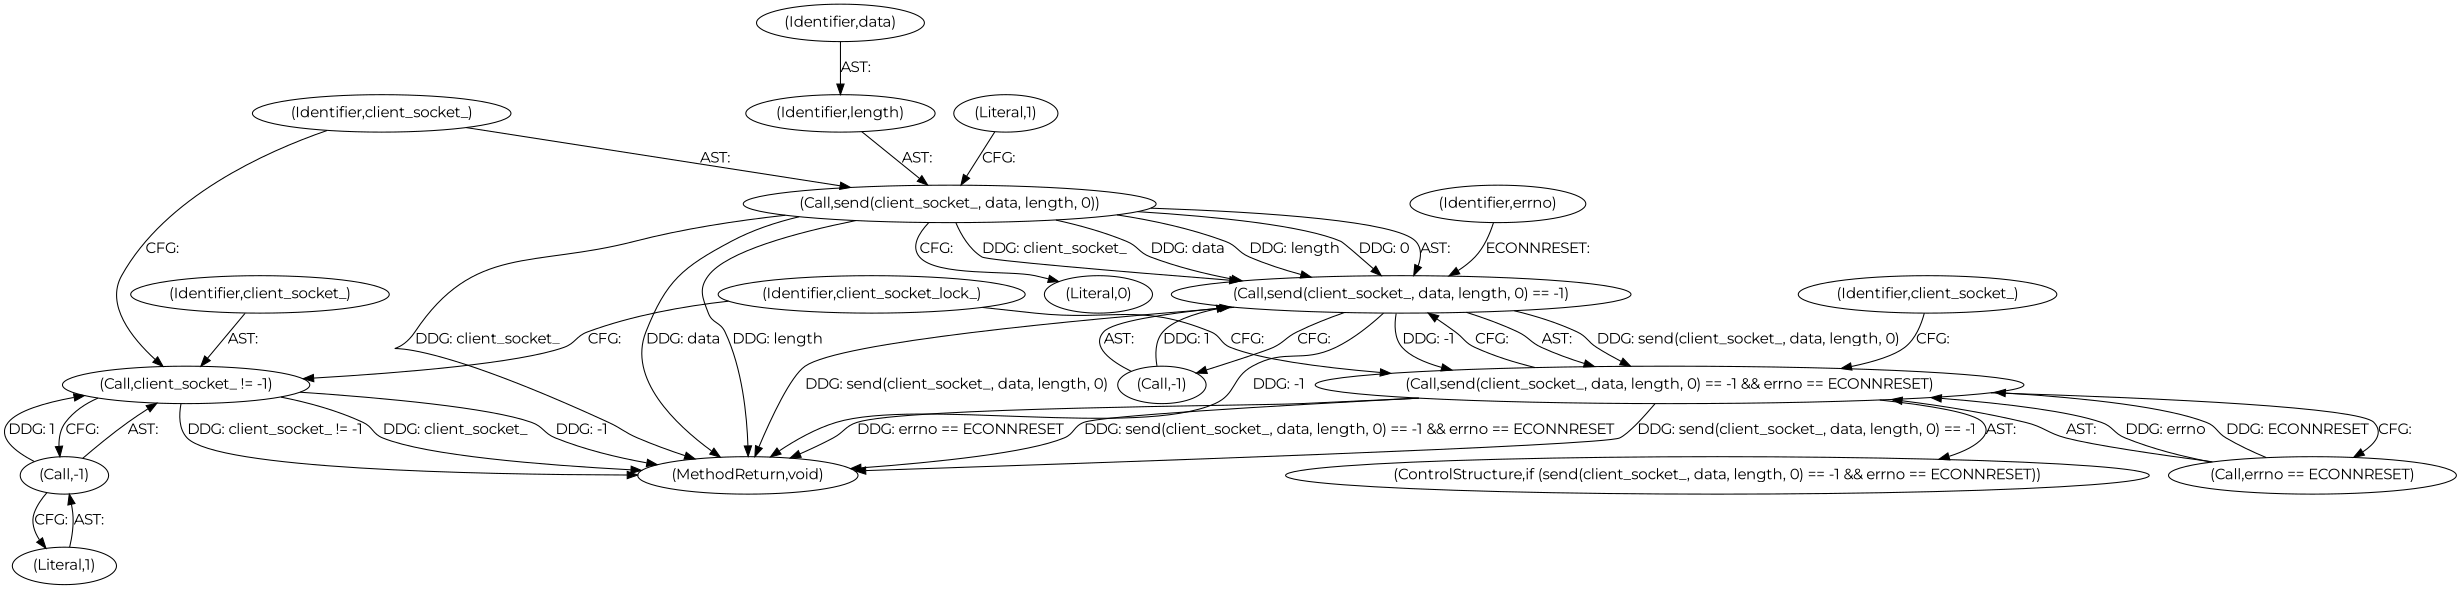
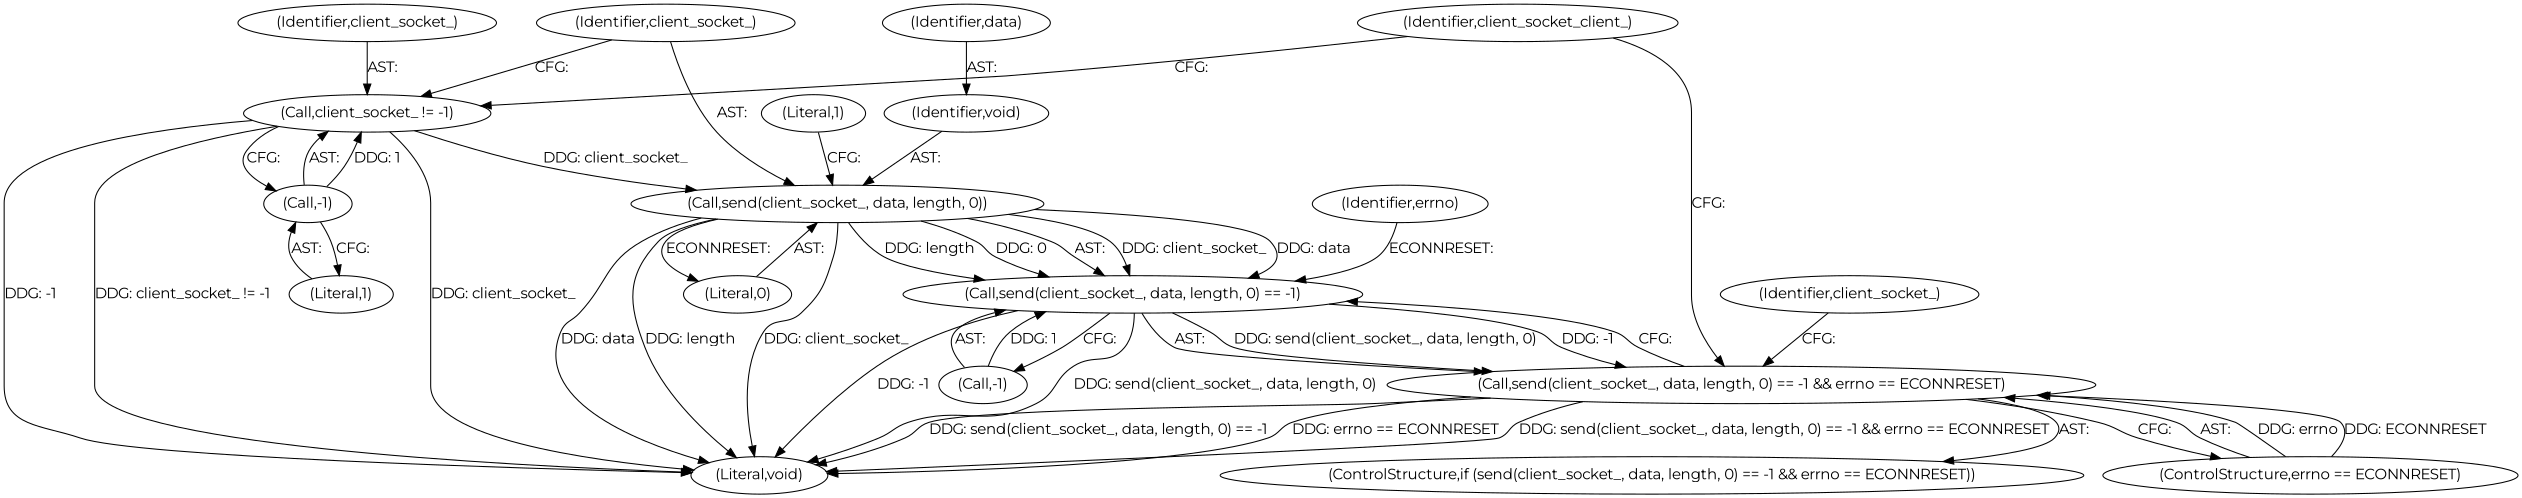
  digraph {
    fontname=Montserrat
    node [fontname=Montserrat]
    edge [fontname=Montserrat]
    n1 [label="(Call,send(client_socket_, data, length, 0))"]
    n2 [label="(Call,send(client_socket_, data, length, 0) == -1)"]
    n3 [label="(Literal,0)"]
-   n4 [label="(MethodReturn,void)"]
+   n4 [label="(Literal,void)"]
    n5 [label="(Call,send(client_socket_, data, length, 0) == -1 && errno == ECONNRESET)"]
    n6 [label="(Call,-1)"]
    n7 [label="(Call,client_socket_ != -1)"]
    n8 [label="(Call,-1)"]
    n9 [label="(Literal,1)"]
-   n10 [label="(Call,errno == ECONNRESET)"]
+   n10 [label="(ControlStructure,errno == ECONNRESET)"]
    n11 [label="(ControlStructure,if (send(client_socket_, data, length, 0) == -1 && errno == ECONNRESET))"]
    n12 [label="(Identifier,client_socket_)"]
-   n13 [label="(Identifier,client_socket_lock_)"]
+   n13 [label="(Identifier,client_socket_client_)"]
    n14 [label="(Identifier,errno)"]
    n15 [label="(Identifier,client_socket_)"]
-   n16 [label="(Identifier,length)"]
+   n16 [label="(Identifier,void)"]
    n17 [label="(Identifier,data)"]
    n18 [label="(Identifier,client_socket_)"]
    n19 [label="(Literal,1)"]
    n1 -> n2 [label="AST: "]
    n1 -> n2 [label="DDG: client_socket_"]
    n1 -> n2 [label="DDG: data"]
    n1 -> n2 [label="DDG: length"]
    n1 -> n2 [label="DDG: 0"]
-   n1 -> n3 [label="CFG: "]
+   n1 -> n3 [label="ECONNRESET: "]
    n1 -> n4 [label="DDG: length"]
    n1 -> n4 [label="DDG: client_socket_"]
    n1 -> n4 [label="DDG: data"]
    n2 -> n4 [label="DDG: send(client_socket_, data, length, 0)"]
    n2 -> n4 [label="DDG: -1"]
    n2 -> n5 [label="AST: "]
    n2 -> n5 [label="DDG: send(client_socket_, data, length, 0)"]
    n2 -> n5 [label="DDG: -1"]
    n2 -> n6 [label="CFG: "]
+   n3 -> n1 [label="AST: "]
    n5 -> n2 [label="CFG: "]
    n5 -> n4 [label="DDG: send(client_socket_, data, length, 0) == -1"]
    n5 -> n4 [label="DDG: errno == ECONNRESET"]
    n5 -> n4 [label="DDG: send(client_socket_, data, length, 0) == -1 && errno == ECONNRESET"]
    n5 -> n10 [label="CFG: "]
    n5 -> n11 [label="AST: "]
    n6 -> n2 [label="AST: "]
    n6 -> n2 [label="DDG: 1"]
+   n7 -> n1 [label="DDG: client_socket_"]
    n7 -> n4 [label="DDG: -1"]
    n7 -> n4 [label="DDG: client_socket_ != -1"]
    n7 -> n4 [label="DDG: client_socket_"]
    n7 -> n8 [label="CFG: "]
    n8 -> n7 [label="AST: "]
    n8 -> n7 [label="DDG: 1"]
    n8 -> n9 [label="CFG: "]
    n9 -> n8 [label="AST: "]
    n10 -> n5 [label="AST: "]
    n10 -> n5 [label="DDG: errno"]
    n10 -> n5 [label="DDG: ECONNRESET"]
    n12 -> n1 [label="AST: "]
    n12 -> n7 [label="CFG: "]
    n13 -> n5 [label="CFG: "]
    n13 -> n7 [label="CFG: "]
    n14 -> n2 [label="ECONNRESET: "]
    n15 -> n5 [label="CFG: "]
    n16 -> n1 [label="AST: "]
    n17 -> n16 [label="AST: "]
    n18 -> n7 [label="AST: "]
    n19 -> n1 [label="CFG: "]
  }
